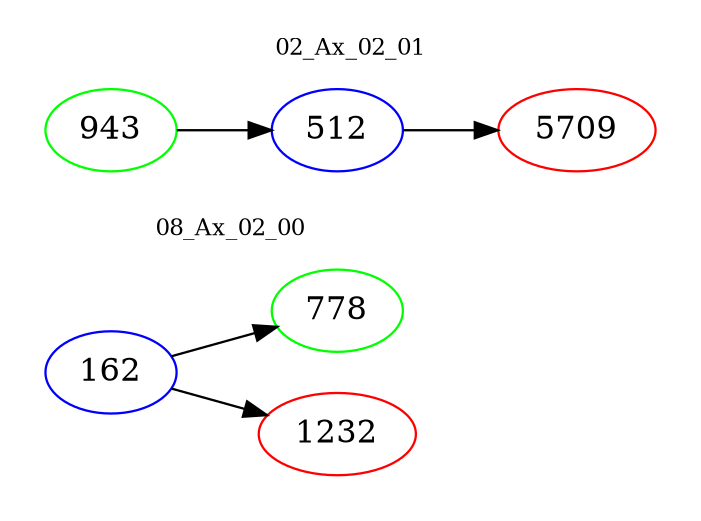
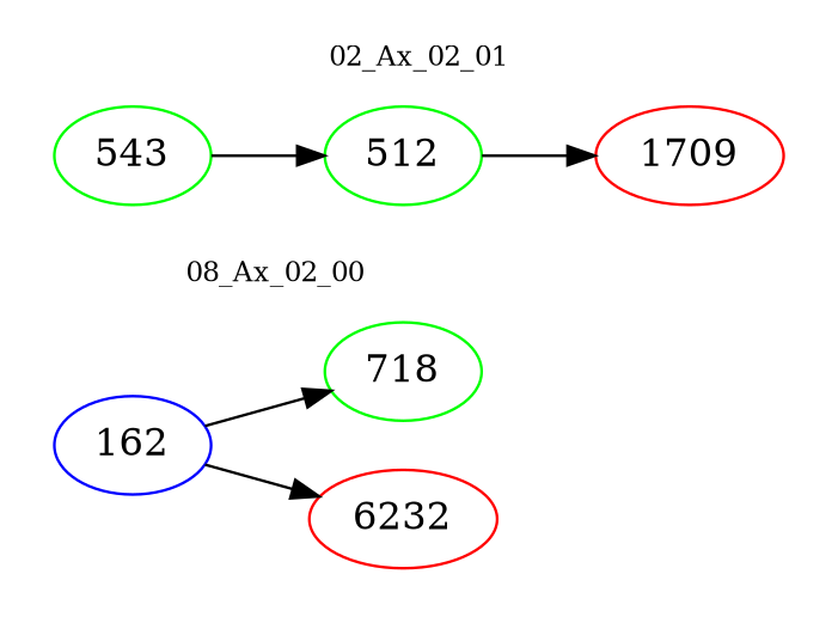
  digraph {
    rankdir=LR
    node [color=blue]
    edge [color=black]
    n1 [label=162]
-   n2 [color=red label=1232]
-   n3 [color=green label=778]
-   n4 [label=512]
-   n5 [color=green label=943]
-   n6 [color=red label=5709]
+   n2 [color=red label=6232]
+   n3 [color=green label=718]
+   n4 [color=green label=512]
+   n5 [color=green label=543]
+   n6 [color=red label=1709]
    subgraph cluster_1 {
      color=white
      fontsize=10
      label="08_Ax_02_00"
      n1
      n2
      n3
    }
    subgraph cluster_2 {
      color=white
      fontsize=10
      label="02_Ax_02_01"
      n4
      n5
      n6
    }
    n1 -> n2
    n1 -> n3
    n4 -> n6
    n5 -> n4
  }
